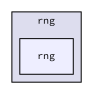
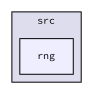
  digraph {
    compound=true
    fontname="Source Code Pro"
    n1 [fillcolor="#eeeeff" fontname="Source Code Pro" fontsize=10 label=rng pencolor=black shape=box style=filled]
    subgraph cluster_1 {
      bgcolor="#ddddee"
      fontsize=10
-     label=rng
+     label=src
      pencolor=black
      n1
    }
  }
